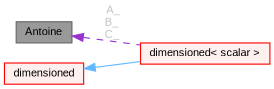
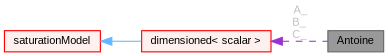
  digraph {
    fontname="Liberation Sans"
    rankdir=LR
    node [color=red fillcolor="#FFF0F0" fontname="Liberation Sans" fontsize=10 shape=box style=filled]
    edge [dir=back fontname="Liberation Sans" fontsize=10 labelfontname=Helvetica labelfontsize=10]
    n1 [color=gray40 fillcolor=grey60 fontcolor=black height=0.2 label=Antoine width=0.4]
-   n2 [height=0.2 label=dimensioned width=0.4]
+   n2 [height=0.2 label=saturationModel width=0.4]
    n3 [height=0.2 label="dimensioned\< scalar \>" width=0.4]
    n2 -> n3 [color=steelblue1 style=solid]
-   n1 -> n3 [color=darkorchid3 fontcolor=grey label=" A_\nB_\nC_" style=dashed]
+   n3 -> n1 [color=darkorchid3 fontcolor=grey label=" A_\nB_\nC_" style=dashed]
  }
